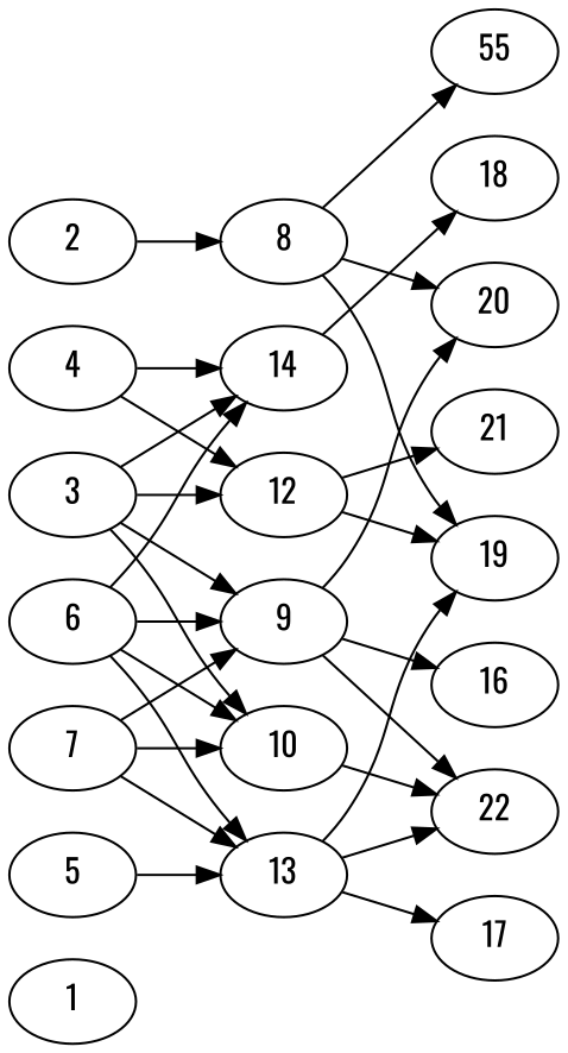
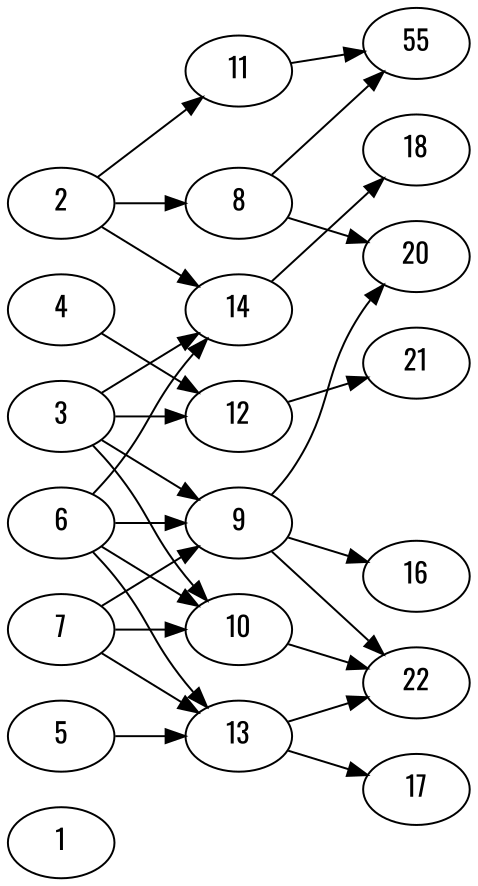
  digraph {
    fontname=Oswald
    rankdir=LR
    node [alpha=0.14 fontname=Oswald]
    edge [fontname=Oswald]
    1 [alpha=0.15 expect_size=25150259369072916]
    2 [expect_size=11609272177147820]
    8 [alpha=0.05 expect_size=1012756726865402368]
+   11 [alpha=0.09 expect_size=2103058460574086]
    n5 [alpha=0.10 expect_size=2129267922785238253568 label=55]
-   19 [alpha=0.16 expect_size=2698960547905692]
    20 [alpha=0.18 expect_size=47334846150245384]
    3 [alpha=0.04 expect_size=1802017535145473]
    9 [alpha=0.20 expect_size=104835526667772960]
    10 [alpha=0.08 expect_size=237958526644512544]
    12 [alpha=0.18 expect_size=17550968189496818]
    14 [expect_size=527276370088611456]
    16 [alpha=0.12 expect_size=100527693338857439232]
    22 [alpha=0.08 expect_size=289136349818621263872]
    21 [alpha=0.05 expect_size=1842140951821619968]
    18 [alpha=0.06 expect_size=112974287130325728]
    4 [alpha=0.07 expect_size=596658145630722944]
    5 [alpha=0.00 expect_size=149409301215219328]
    13 [alpha=0.06 expect_size=1698778634538861985792]
    17 [expect_size=655353737899007360]
    6 [alpha=0.18 expect_size=257329398556615770112]
    7 [alpha=0.10 expect_size=132975726323755504]
    2 -> 8
+   2 -> 11
    8 -> n5
-   8 -> 19
    8 -> 20
+   11 -> n5
    3 -> 9
    3 -> 10
    3 -> 12
    3 -> 14
    9 -> 20
    9 -> 16
    9 -> 22
    10 -> 22
-   12 -> 19
    12 -> 21
    14 -> 18
    4 -> 12
-   4 -> 14
+   2 -> 14
    5 -> 13
-   13 -> 19
    13 -> 22
    13 -> 17
    6 -> 9
    6 -> 10
    6 -> 14
    6 -> 13
    7 -> 9
    7 -> 10
    7 -> 13
  }
